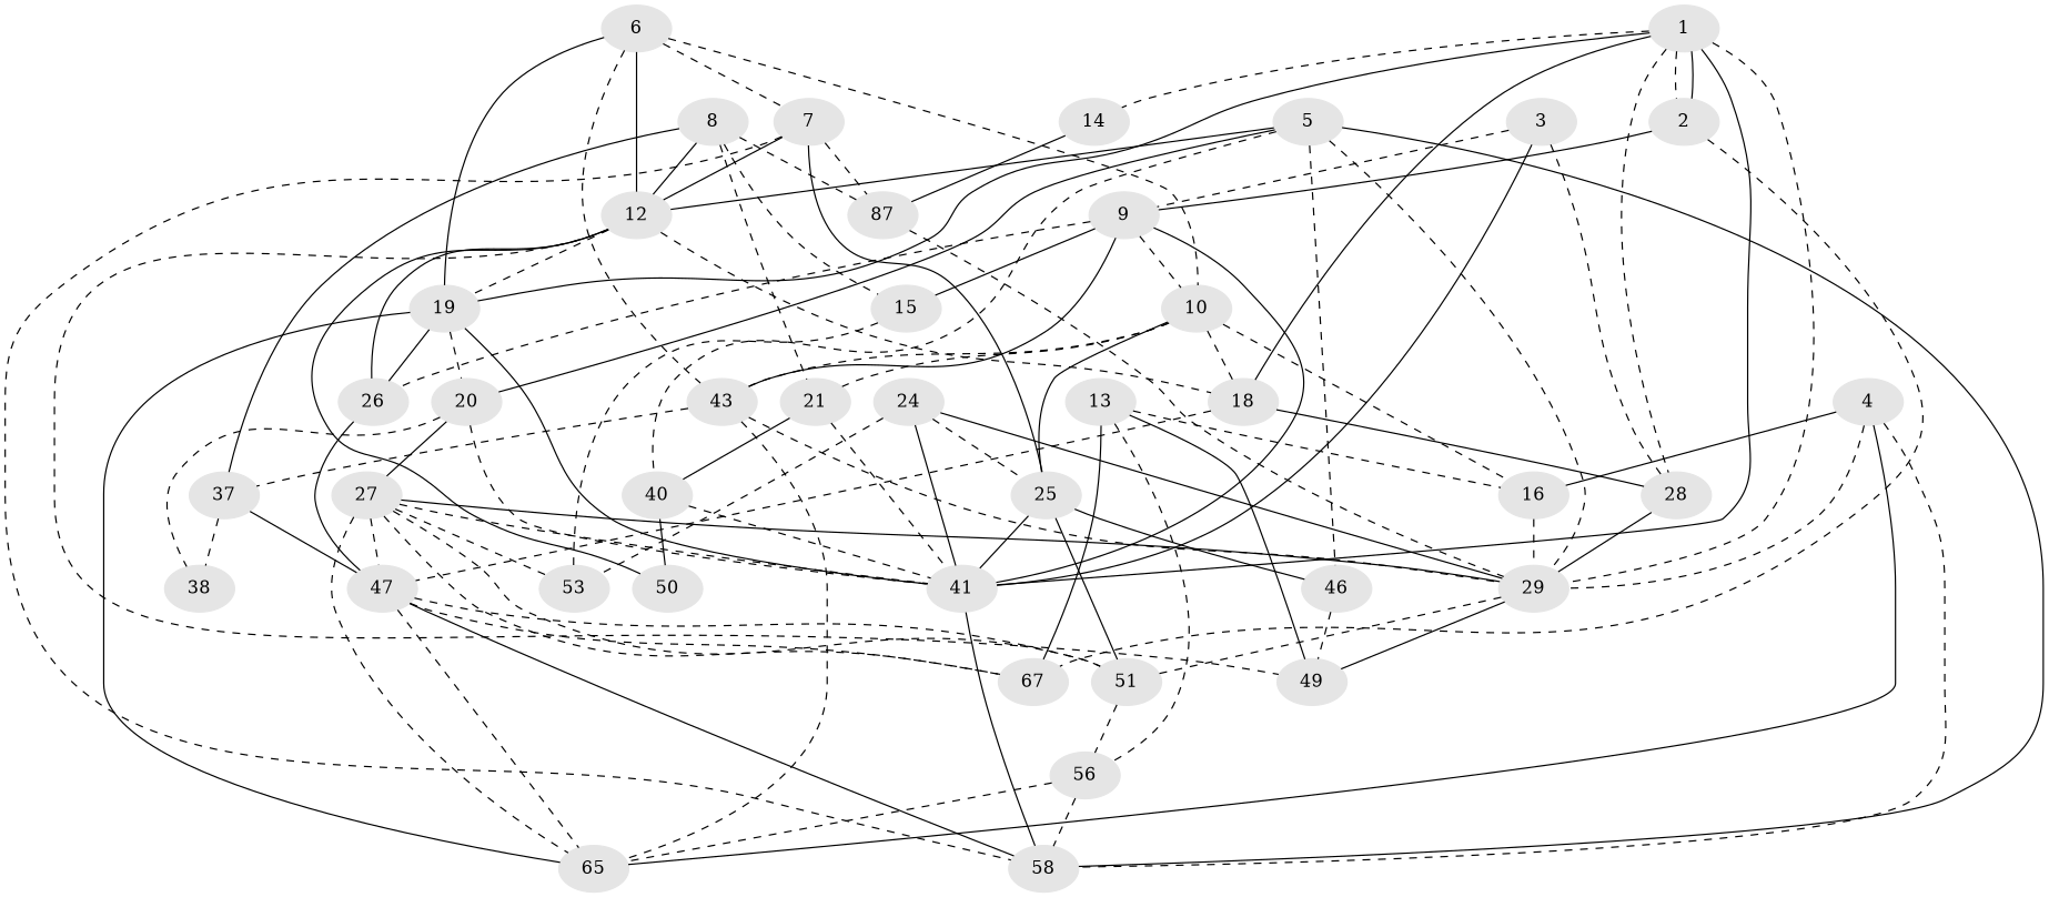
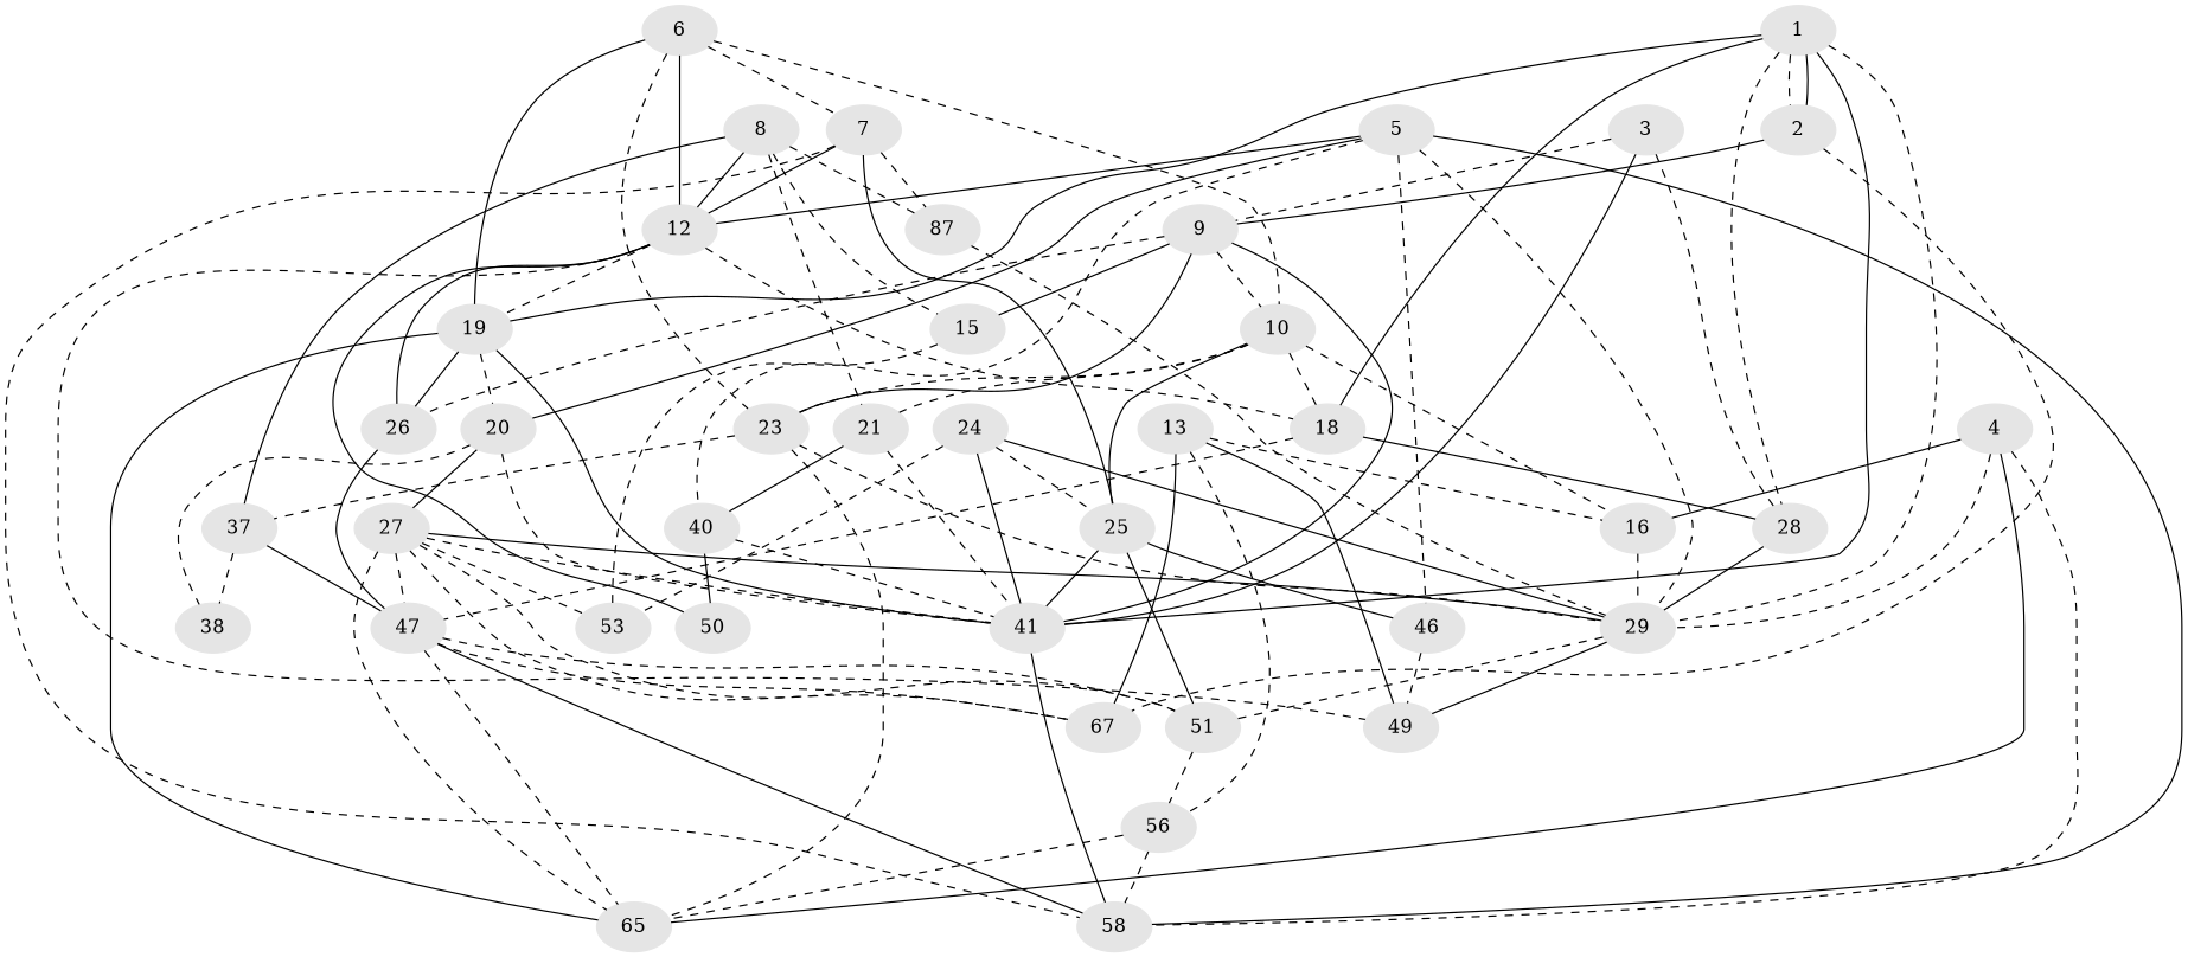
  graph {
    node [color=gray90 style=filled]
    edge [style=dashed]
    1 [super="+60"]
    2
-   14
    18 [super="+22"]
    19 [super="+36"]
    28
    29 [super="+39"]
    41 [super="+63"]
    9 [super="+57"]
    67
    n11 [label=87 super="+32"]
    47 [super="+68"]
    65 [super="+69"]
    20 [super="+42"]
    26 [super="+52"]
    49
    51 [super="+59"]
    58
    10 [super="+55"]
-   23 [super="+64" label=43]
+   23 [super="+64"]
    15 [super="+61"]
    3 [super="+48"]
    4 [super="+11"]
    16 [super="+66"]
    5 [super="+33"]
    12 [super="+30"]
    40 [super="+62"]
    46
    50
    27 [super="+54"]
    38
    7 [super="+37"]
    25 [super="+43"]
    6
    21 [super="+71"]
    n36 [label=37]
    8 [super="+45"]
    53
    13 [super="+31"]
    56 [super="+70"]
    24 [super="+44"]
    1 -- 2
    1 -- 2 [style=solid]
-   1 -- 14
    1 -- 18 [style=solid]
    1 -- 19 [style=solid]
    1 -- 28
    1 -- 29 [weight=2]
    1 -- 41 [style=solid]
    2 -- 9 [style=solid]
    2 -- 67
-   14 -- n11 [style=solid]
    18 -- 28 [style=solid]
    18 -- 47
    19 -- 41 [style=solid]
    19 -- 65 [style=solid]
    19 -- 20
    19 -- 26 [style=solid]
    28 -- 29 [style=solid]
    29 -- 49 [style=solid]
    29 -- 51
    41 -- 58 [style=solid]
    9 -- 41 [style=solid]
    9 -- 26
    9 -- 10
    9 -- 23 [style=solid]
    9 -- 15 [style=solid]
    n11 -- 29
    47 -- 67
    47 -- 65
    47 -- 51
    47 -- 58 [style=solid]
    20 -- 41
    20 -- 27 [style=solid]
    20 -- 38
    26 -- 47 [style=solid]
    51 -- 56
    10 -- 18
    10 -- 23
    10 -- 16
    10 -- 25 [style=solid]
    10 -- 21
    23 -- 29
    23 -- 65
    23 -- n36
    15 -- 53
    3 -- 28
    3 -- 41 [style=solid]
    3 -- 9
    4 -- 29 [weight=2]
    4 -- 65 [style=solid]
    4 -- 58
    4 -- 16 [style=solid]
    16 -- 29
    5 -- 29
    5 -- 20 [style=solid]
    5 -- 58 [style=solid]
    5 -- 12 [style=solid]
    5 -- 40
    5 -- 46
    12 -- 18
    12 -- 19
    12 -- 26 [style=solid]
    12 -- 49
    12 -- 50 [style=solid]
    40 -- 41
    40 -- 50 [style=solid]
    46 -- 49
    27 -- 29 [style=solid]
    27 -- 41
    27 -- 67
    27 -- 47
    27 -- 65
    27 -- 51
    27 -- 53
    7 -- n11 [weight=2]
    7 -- 58
    7 -- 12 [style=solid]
    7 -- 25 [style=solid]
    25 -- 41 [style=solid]
    25 -- 51 [style=solid]
    25 -- 46 [style=solid]
    6 -- 19 [style=solid]
    6 -- 10
    6 -- 23
    6 -- 12 [style=solid]
    6 -- 7
    21 -- 41
    21 -- 40 [style=solid]
    n36 -- 47 [style=solid]
    n36 -- 38
    8 -- n11
    8 -- 15
    8 -- 12 [style=solid]
    8 -- 21 [weight=2]
    8 -- n36 [style=solid weight=2]
    13 -- 67 [style=solid]
    13 -- 49 [style=solid]
    13 -- 16
    13 -- 56
    56 -- 65
    56 -- 58
    24 -- 29 [style=solid]
    24 -- 41 [style=solid]
    24 -- 25
    24 -- 53
  }
